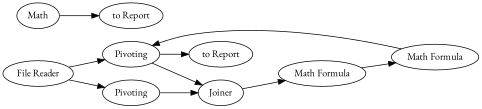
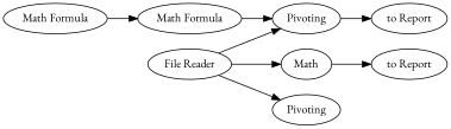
  digraph {
    fontname="EB Garamond"
    rankdir=LR
    node [fontname="EB Garamond"]
    edge [fontname="EB Garamond"]
    n1 [label="File Reader"]
    n2 [label=Pivoting]
    n3 [label=Math]
    n4 [label=Pivoting]
    n5 [label="to Report"]
-   n6 [label=Joiner]
    n7 [label="to Report"]
    n8 [label="Math Formula"]
    n9 [label="Math Formula"]
    n1 -> n2
+   n1 -> n3
    n1 -> n4
    n2 -> n5
-   n2 -> n6
    n3 -> n7
-   n4 -> n6
-   n6 -> n8
    n8 -> n9
    n9 -> n2
  }
